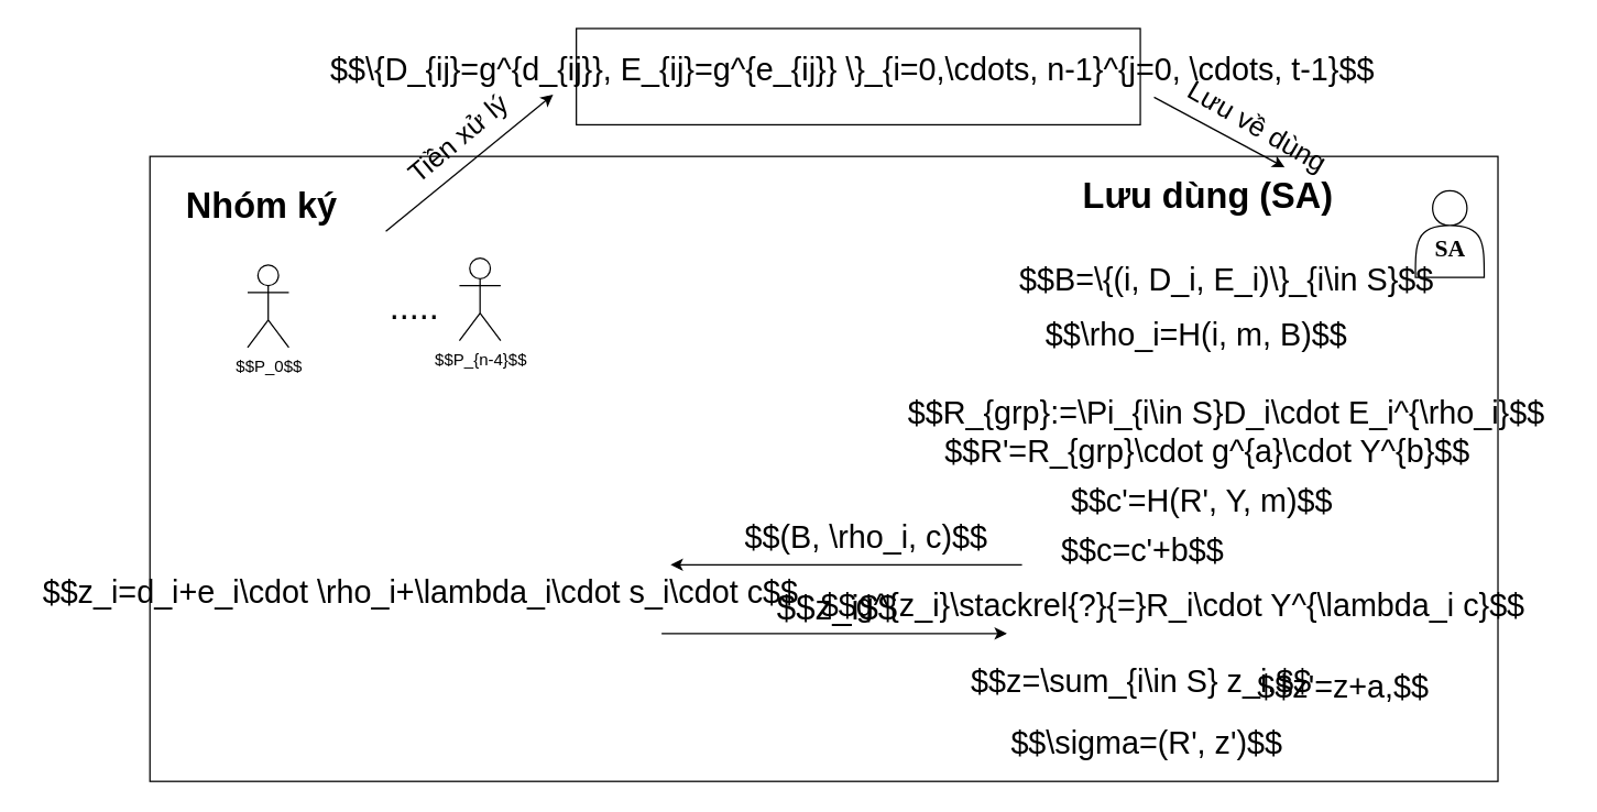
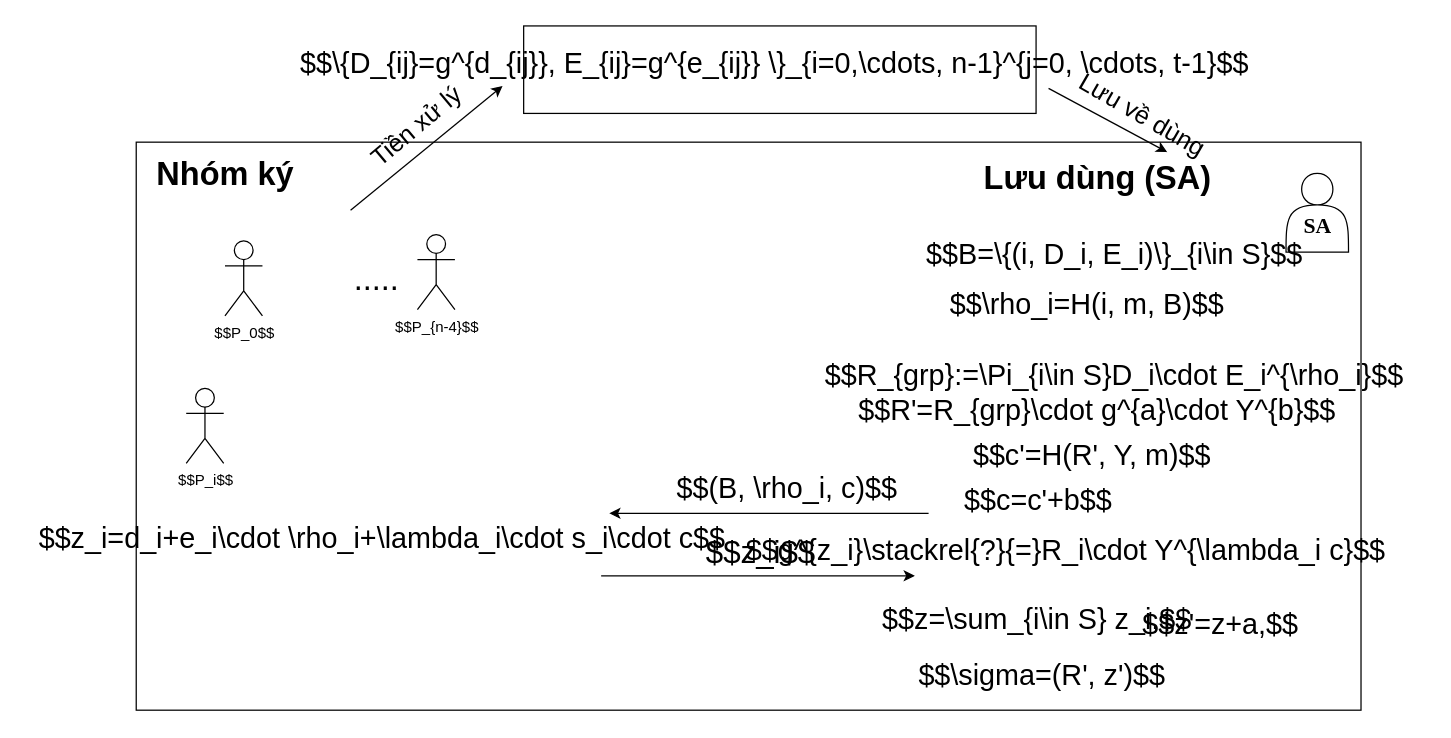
  <mxCell id="0" />
  <mxCell id="1" parent="0" />
  <mxCell id="2" value="" style="rounded=0;whiteSpace=wrap;html=1;" parent="1" vertex="1"><mxGeometry x="108.5" y="113" width="980" height="454.5" as="geometry" /></mxCell>
  <mxCell id="3" value="&lt;div&gt;&lt;span&gt;&lt;span style=&quot;font-size: 13pt; font-family: &amp;quot;Times New Roman&amp;quot;, serif; background-color: transparent; font-variant-numeric: normal; font-variant-east-asian: normal; font-variant-alternates: normal; font-variant-position: normal; font-variant-emoji: normal; vertical-align: baseline; white-space-collapse: preserve;&quot;&gt;&lt;b&gt;&lt;br&gt;&lt;/b&gt;&lt;/span&gt;&lt;/span&gt;&lt;/div&gt;&lt;span id=&quot;docs-internal-guid-93dfedbd-7fff-06d4-5bbd-a296a520875c&quot;&gt;&lt;span style=&quot;font-size: 13pt; font-family: &amp;quot;Times New Roman&amp;quot;, serif; background-color: transparent; font-variant-numeric: normal; font-variant-east-asian: normal; font-variant-alternates: normal; font-variant-position: normal; font-variant-emoji: normal; vertical-align: baseline; white-space-collapse: preserve;&quot;&gt;&lt;b&gt;SA&lt;/b&gt;&lt;/span&gt;&lt;/span&gt;" style="shape=actor;whiteSpace=wrap;html=1;" parent="1" vertex="1"><mxGeometry x="1028.5" y="138" width="50" height="63" as="geometry" /></mxCell>
  <mxCell id="4" value="Lưu dùng (SA)" style="text;strokeColor=none;fillColor=none;spacingLeft=4;spacingRight=4;overflow=hidden;rotatable=0;points=[[0,0.5],[1,0.5]];portConstraint=eastwest;fontSize=26;whiteSpace=wrap;html=1;fontStyle=1" parent="1" vertex="1"><mxGeometry x="780.5" y="120" width="228" height="40" as="geometry" /></mxCell>
- <mxCell id="5" value="Nhóm ký" style="text;html=1;align=center;verticalAlign=middle;whiteSpace=wrap;rounded=0;fontSize=26;fontStyle=1" parent="1" vertex="1"><mxGeometry x="131.5" y="134" width="116" height="30" as="geometry" /></mxCell>
+ <mxCell id="5" value="Nhóm ký" style="text;html=1;align=center;verticalAlign=middle;whiteSpace=wrap;rounded=0;fontSize=26;fontStyle=1" parent="1" vertex="1"><mxGeometry x="121.5" y="124" width="116" height="30" as="geometry" /></mxCell>
  <mxCell id="6" value="" style="endArrow=classic;html=1;rounded=0;" parent="1" edge="1"><mxGeometry relative="1" as="geometry"><mxPoint x="742.5" y="410" as="sourcePoint" /><mxPoint x="487" y="410" as="targetPoint" /></mxGeometry></mxCell>
  <mxCell id="7" value="" style="endArrow=classic;html=1;rounded=0;" parent="1" edge="1"><mxGeometry relative="1" as="geometry"><mxPoint x="480.5" y="460" as="sourcePoint" /><mxPoint x="731.5" y="460" as="targetPoint" /></mxGeometry></mxCell>
  <mxCell id="8" value="&lt;span style=&quot;font-weight: normal;&quot;&gt;.....&lt;/span&gt;" style="text;strokeColor=none;fillColor=none;spacingLeft=4;spacingRight=4;overflow=hidden;rotatable=0;points=[[0,0.5],[1,0.5]];portConstraint=eastwest;fontSize=26;whiteSpace=wrap;html=1;fontStyle=1" parent="1" vertex="1"><mxGeometry x="276.5" y="201" width="57" height="40" as="geometry" /></mxCell>
  <mxCell id="9" value="" style="rounded=0;whiteSpace=wrap;html=1;" parent="1" vertex="1"><mxGeometry x="418.5" y="20" width="410" height="70" as="geometry" /></mxCell>
  <mxCell id="10" value="&lt;font style=&quot;font-size: 25px;&quot;&gt;$$z_i$$&lt;/font&gt;" style="text;html=1;align=center;verticalAlign=middle;resizable=0;points=[];autosize=1;strokeColor=none;fillColor=none;" parent="1" vertex="1"><mxGeometry x="552.5" y="420" width="110" height="40" as="geometry" /></mxCell>
  <mxCell id="11" value="&lt;font style=&quot;font-size: 23px;&quot;&gt;$$z=\sum_{i\in S} z_i,$$&lt;/font&gt;" style="text;html=1;align=center;verticalAlign=middle;resizable=0;points=[];autosize=1;strokeColor=none;fillColor=none;" parent="1" vertex="1"><mxGeometry x="693.5" y="475" width="270" height="40" as="geometry" /></mxCell>
  <mxCell id="12" value="&lt;font style=&quot;font-size: 23px;&quot;&gt;$$z'=z+a,$$&amp;nbsp;&lt;/font&gt;" style="text;html=1;align=center;verticalAlign=middle;resizable=0;points=[];autosize=1;strokeColor=none;fillColor=none;" parent="1" vertex="1"><mxGeometry x="903.5" y="479" width="150" height="40" as="geometry" /></mxCell>
  <mxCell id="13" value="&lt;font style=&quot;font-size: 23px;&quot;&gt;$$(B, \rho_i, c)$$&lt;/font&gt;" style="text;html=1;align=center;verticalAlign=middle;resizable=0;points=[];autosize=1;strokeColor=none;fillColor=none;" parent="1" vertex="1"><mxGeometry x="528.5" y="370" width="200" height="40" as="geometry" /></mxCell>
  <mxCell id="14" value="&lt;font style=&quot;font-size: 23px;&quot;&gt;$$R_{grp}:=\Pi_{i\in S}D_i\cdot E_i^{\rho_i}$$&amp;nbsp;&lt;/font&gt;" style="text;html=1;align=center;verticalAlign=middle;resizable=0;points=[];autosize=1;strokeColor=none;fillColor=none;" parent="1" vertex="1"><mxGeometry x="648.5" y="280" width="490" height="40" as="geometry" /></mxCell>
  <mxCell id="15" value="&lt;font style=&quot;font-size: 23px;&quot;&gt;$$R'=R_{grp}\cdot g^{a}\cdot Y^{b}$$&lt;/font&gt;" style="text;html=1;align=center;verticalAlign=middle;resizable=0;points=[];autosize=1;strokeColor=none;fillColor=none;" parent="1" vertex="1"><mxGeometry x="671.5" y="308" width="410" height="40" as="geometry" /></mxCell>
  <mxCell id="16" value="&lt;font style=&quot;font-size: 23px;&quot;&gt;$$c'=H(R', Y, m)$$&lt;/font&gt;" style="text;html=1;align=center;verticalAlign=middle;resizable=0;points=[];autosize=1;strokeColor=none;fillColor=none;" parent="1" vertex="1"><mxGeometry x="767.5" y="344" width="210" height="40" as="geometry" /></mxCell>
  <mxCell id="17" value="&lt;font style=&quot;font-size: 23px;&quot;&gt;$$c=c'+b$$&lt;/font&gt;" style="text;html=1;align=center;verticalAlign=middle;resizable=0;points=[];autosize=1;strokeColor=none;fillColor=none;" parent="1" vertex="1"><mxGeometry x="759.5" y="380" width="140" height="40" as="geometry" /></mxCell>
  <mxCell id="18" value="&lt;font style=&quot;font-size: 23px;&quot;&gt;$$B=\{(i, D_i, E_i)\}_{i\in S}$$&lt;/font&gt;" style="text;html=1;align=center;verticalAlign=middle;resizable=0;points=[];autosize=1;strokeColor=none;fillColor=none;" parent="1" vertex="1"><mxGeometry x="730.5" y="183" width="320" height="40" as="geometry" /></mxCell>
  <mxCell id="19" value="&lt;font style=&quot;font-size: 23px;&quot;&gt;$$\rho_i=H(i, m, B)$$&lt;/font&gt;" style="text;html=1;align=center;verticalAlign=middle;resizable=0;points=[];autosize=1;strokeColor=none;fillColor=none;" parent="1" vertex="1"><mxGeometry x="748.5" y="223" width="240" height="40" as="geometry" /></mxCell>
  <mxCell id="20" value="&lt;font style=&quot;font-size: 23px;&quot;&gt;$$\sigma=(R', z')$$&lt;/font&gt;" style="text;html=1;align=center;verticalAlign=middle;resizable=0;points=[];autosize=1;strokeColor=none;fillColor=none;" parent="1" vertex="1"><mxGeometry x="722.5" y="520" width="220" height="40" as="geometry" /></mxCell>
  <mxCell id="21" value="&lt;font style=&quot;font-size: 23px;&quot;&gt;$$z_i=d_i+e_i\cdot \rho_i+\lambda_i\cdot s_i\cdot c$$&lt;/font&gt;" style="text;html=1;align=center;verticalAlign=middle;resizable=0;points=[];autosize=1;strokeColor=none;fillColor=none;" parent="1" vertex="1"><mxGeometry x="20" y="410" width="570" height="40" as="geometry" /></mxCell>
  <mxCell id="22" value="&lt;font style=&quot;font-size: 23px;&quot;&gt;$$\{D_{ij}=g^{d_{ij}}, E_{ij}=g^{e_{ij}} \}_{i=0,\cdots, n-1}^{j=0, \cdots, t-1}$$&lt;/font&gt;" style="text;html=1;align=center;verticalAlign=middle;resizable=0;points=[];autosize=1;strokeColor=none;fillColor=none;" parent="1" vertex="1"><mxGeometry x="228.5" y="30" width="780" height="40" as="geometry" /></mxCell>
  <mxCell id="23" value="" style="endArrow=classic;html=1;rounded=0;entryX=0.222;entryY=0.95;entryDx=0;entryDy=0;entryPerimeter=0;" parent="1" target="22" edge="1"><mxGeometry width="50" height="50" relative="1" as="geometry"><mxPoint x="280" y="167.5" as="sourcePoint" /><mxPoint x="330" y="117.5" as="targetPoint" /></mxGeometry></mxCell>
  <mxCell id="24" value="&lt;font style=&quot;font-size: 20px;&quot;&gt;Tiền xử lý&lt;/font&gt;" style="text;html=1;align=center;verticalAlign=middle;resizable=0;points=[];autosize=1;strokeColor=none;fillColor=none;rotation=-40;" parent="1" vertex="1"><mxGeometry x="276.5" y="80" width="110" height="40" as="geometry" /></mxCell>
  <mxCell id="25" value="$$P_0$$" style="shape=umlActor;verticalLabelPosition=bottom;verticalAlign=top;html=1;outlineConnect=0;" parent="1" vertex="1"><mxGeometry x="179.5" y="192" width="30" height="60" as="geometry" /></mxCell>
  <mxCell id="26" value="$$P_{n-4}$$" style="shape=umlActor;verticalLabelPosition=bottom;verticalAlign=top;html=1;outlineConnect=0;" parent="1" vertex="1"><mxGeometry x="333.5" y="187" width="30" height="60" as="geometry" /></mxCell>
  <mxCell id="27" value="" style="endArrow=classic;html=1;rounded=0;entryX=0.671;entryY=0.025;entryDx=0;entryDy=0;entryPerimeter=0;" parent="1" target="4" edge="1"><mxGeometry width="50" height="50" relative="1" as="geometry"><mxPoint x="838.5" y="70" as="sourcePoint" /><mxPoint x="888.5" y="20" as="targetPoint" /></mxGeometry></mxCell>
  <mxCell id="28" value="&lt;font style=&quot;font-size: 20px;&quot;&gt;Lưu về dùng&lt;/font&gt;" style="text;html=1;align=center;verticalAlign=middle;resizable=0;points=[];autosize=1;strokeColor=none;fillColor=none;rotation=30;" parent="1" vertex="1"><mxGeometry x="843.5" y="70" width="140" height="40" as="geometry" /></mxCell>
+ <mxCell id="29" value="$$P_i$$" style="shape=umlActor;verticalLabelPosition=bottom;verticalAlign=top;html=1;outlineConnect=0;" parent="1" vertex="1"><mxGeometry x="148.5" y="310" width="30" height="60" as="geometry" /></mxCell>
  <mxCell id="30" value="&lt;font style=&quot;font-size: 23px;&quot;&gt;$$g^{z_i}\stackrel{?}{=}R_i\cdot Y^{\lambda_i c}$$&lt;/font&gt;" style="text;html=1;align=center;verticalAlign=middle;resizable=0;points=[];autosize=1;strokeColor=none;fillColor=none;" vertex="1" parent="1"><mxGeometry x="581.5" y="420" width="540" height="40" as="geometry" /></mxCell>
